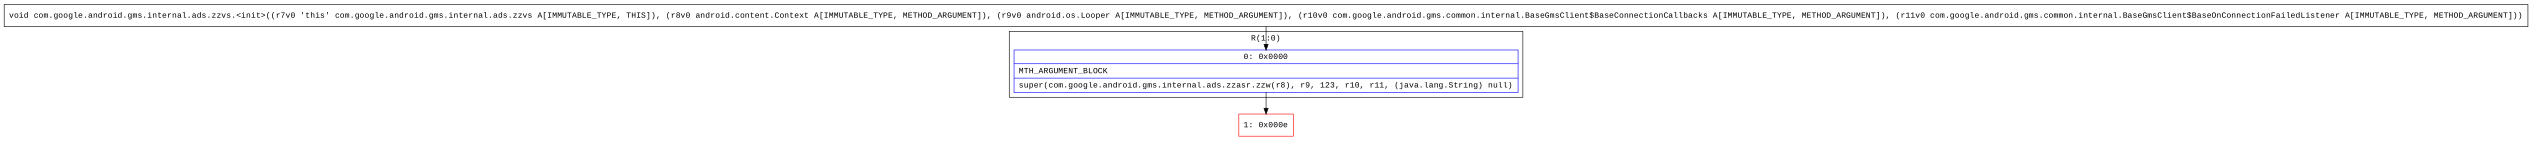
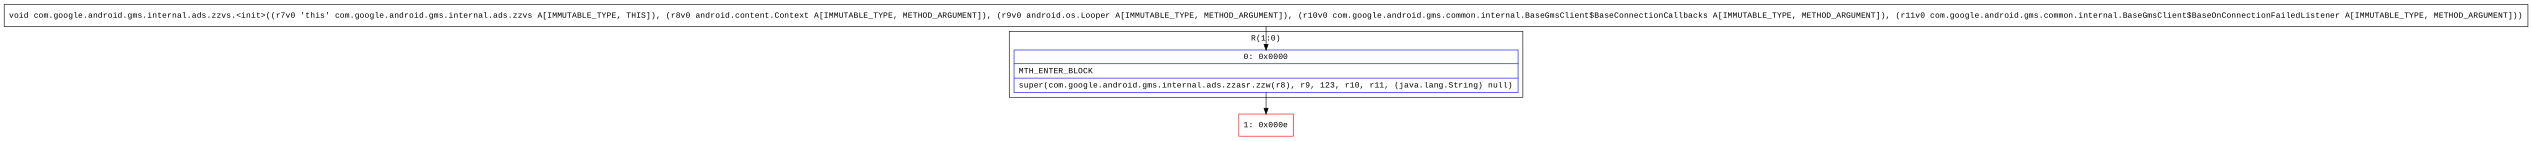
  digraph {
    fontname="Liberation Mono"
    node [shape=record fontname="Liberation Mono"]
    edge [fontname="Liberation Mono"]
-   n1 [color=blue label="{0\:\ 0x0000|MTH_ARGUMENT_BLOCK\l|super(com.google.android.gms.internal.ads.zzasr.zzw(r8), r9, 123, r10, r11, (java.lang.String) null)\l}"]
+   n1 [color=blue label="{0\:\ 0x0000|MTH_ENTER_BLOCK\l|super(com.google.android.gms.internal.ads.zzasr.zzw(r8), r9, 123, r10, r11, (java.lang.String) null)\l}"]
    n2 [color=red label="{1\:\ 0x000e}"]
    n3 [label="{void com.google.android.gms.internal.ads.zzvs.\<init\>((r7v0 'this' com.google.android.gms.internal.ads.zzvs A[IMMUTABLE_TYPE, THIS]), (r8v0 android.content.Context A[IMMUTABLE_TYPE, METHOD_ARGUMENT]), (r9v0 android.os.Looper A[IMMUTABLE_TYPE, METHOD_ARGUMENT]), (r10v0 com.google.android.gms.common.internal.BaseGmsClient$BaseConnectionCallbacks A[IMMUTABLE_TYPE, METHOD_ARGUMENT]), (r11v0 com.google.android.gms.common.internal.BaseGmsClient$BaseOnConnectionFailedListener A[IMMUTABLE_TYPE, METHOD_ARGUMENT])) }"]
    subgraph cluster_1 {
      label="R(1:0)"
      n1
    }
    n1 -> n2
    n3 -> n1
  }
